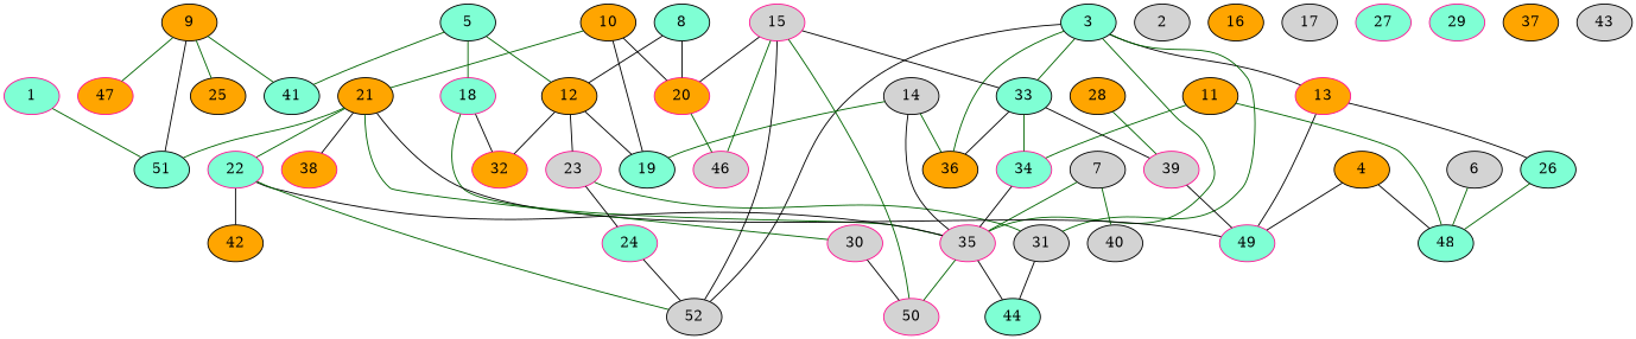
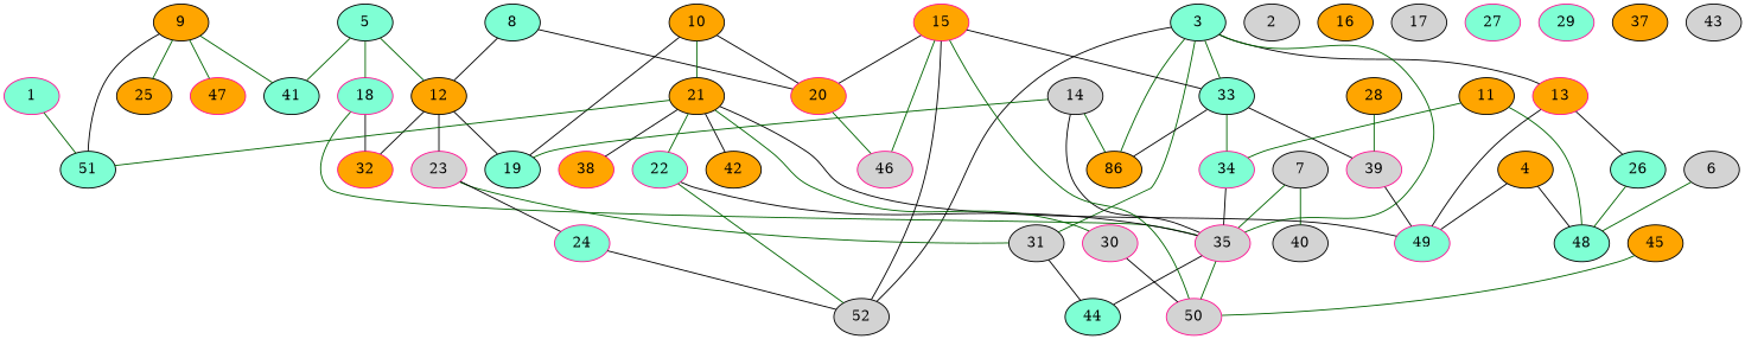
  graph {
    node [color=black fillcolor=orange style=filled]
    edge [color=darkgreen]
    1 [color=deeppink fillcolor=aquamarine]
    51 [fillcolor=aquamarine]
    2 [fillcolor=lightgrey]
    3 [fillcolor=aquamarine]
    13 [color=deeppink]
    31 [fillcolor=lightgrey]
    33 [fillcolor=aquamarine]
    35 [color=deeppink fillcolor=lightgrey]
-   36
+   36 [label=86]
    52 [fillcolor=lightgrey]
    49 [color=deeppink fillcolor=aquamarine]
    26 [fillcolor=aquamarine]
    44 [fillcolor=aquamarine]
    34 [color=deeppink fillcolor=aquamarine]
    39 [color=deeppink fillcolor=lightgrey]
    50 [color=deeppink fillcolor=lightgrey]
    48 [fillcolor=aquamarine]
    4
    5 [fillcolor=aquamarine]
    12
    18 [color=deeppink fillcolor=aquamarine]
    41 [fillcolor=aquamarine]
    19 [fillcolor=aquamarine]
    23 [color=deeppink fillcolor=lightgrey]
    32 [color=deeppink]
    6 [fillcolor=lightgrey]
    7 [fillcolor=lightgrey]
    40 [fillcolor=lightgrey]
    8 [fillcolor=aquamarine]
    20 [color=deeppink]
    46 [color=deeppink fillcolor=lightgrey]
    9
    25
    47 [color=deeppink]
    10
    21
    22 [color=deeppink fillcolor=aquamarine]
    30 [color=deeppink fillcolor=lightgrey]
    38 [color=deeppink]
    42
    11
    24 [color=deeppink fillcolor=aquamarine]
    14 [fillcolor=lightgrey]
-   15 [color=deeppink fillcolor=lightgrey]
+   15 [color=deeppink]
    16
    17 [fillcolor=lightgrey]
    27 [color=deeppink fillcolor=aquamarine]
    28
    29 [color=deeppink fillcolor=aquamarine]
    37
    43 [fillcolor=lightgrey]
+   45
    1 -- 51
    3 -- 13 [color=black]
    3 -- 31
    3 -- 33
    3 -- 35
    3 -- 36
    3 -- 52 [color=black]
    13 -- 49 [color=black]
    13 -- 26 [color=black]
    31 -- 44 [color=black]
    33 -- 36 [color=black]
    33 -- 34
    33 -- 39 [color=black]
    35 -- 44 [color=black]
    35 -- 50
    26 -- 48
    34 -- 35 [color=black]
    39 -- 49 [color=black]
    4 -- 49 [color=black]
    4 -- 48 [color=black]
    5 -- 12
    5 -- 18
    5 -- 41
    12 -- 19 [color=black]
    12 -- 23 [color=black]
    12 -- 32 [color=black]
    18 -- 35
    18 -- 32 [color=black]
    23 -- 31
    23 -- 24 [color=black]
    6 -- 48
    7 -- 35
    7 -- 40
    8 -- 12 [color=black]
    8 -- 20 [color=black]
    20 -- 46
    9 -- 51 [color=black]
    9 -- 41
    9 -- 25
    9 -- 47
    10 -- 19 [color=black]
    10 -- 20 [color=black]
    10 -- 21
    21 -- 51
    21 -- 49 [color=black]
    21 -- 22
    21 -- 30
    21 -- 38 [color=black]
-   22 -- 42 [color=black]
+   21 -- 42 [color=black]
    22 -- 35 [color=black]
    22 -- 52
    30 -- 50 [color=black]
    11 -- 34
    11 -- 48
    24 -- 52 [color=black]
    14 -- 35 [color=black]
    14 -- 36
    14 -- 19
    15 -- 33 [color=black]
    15 -- 52 [color=black]
    15 -- 50
    15 -- 20 [color=black]
    15 -- 46
    28 -- 39
+   45 -- 50
  }
